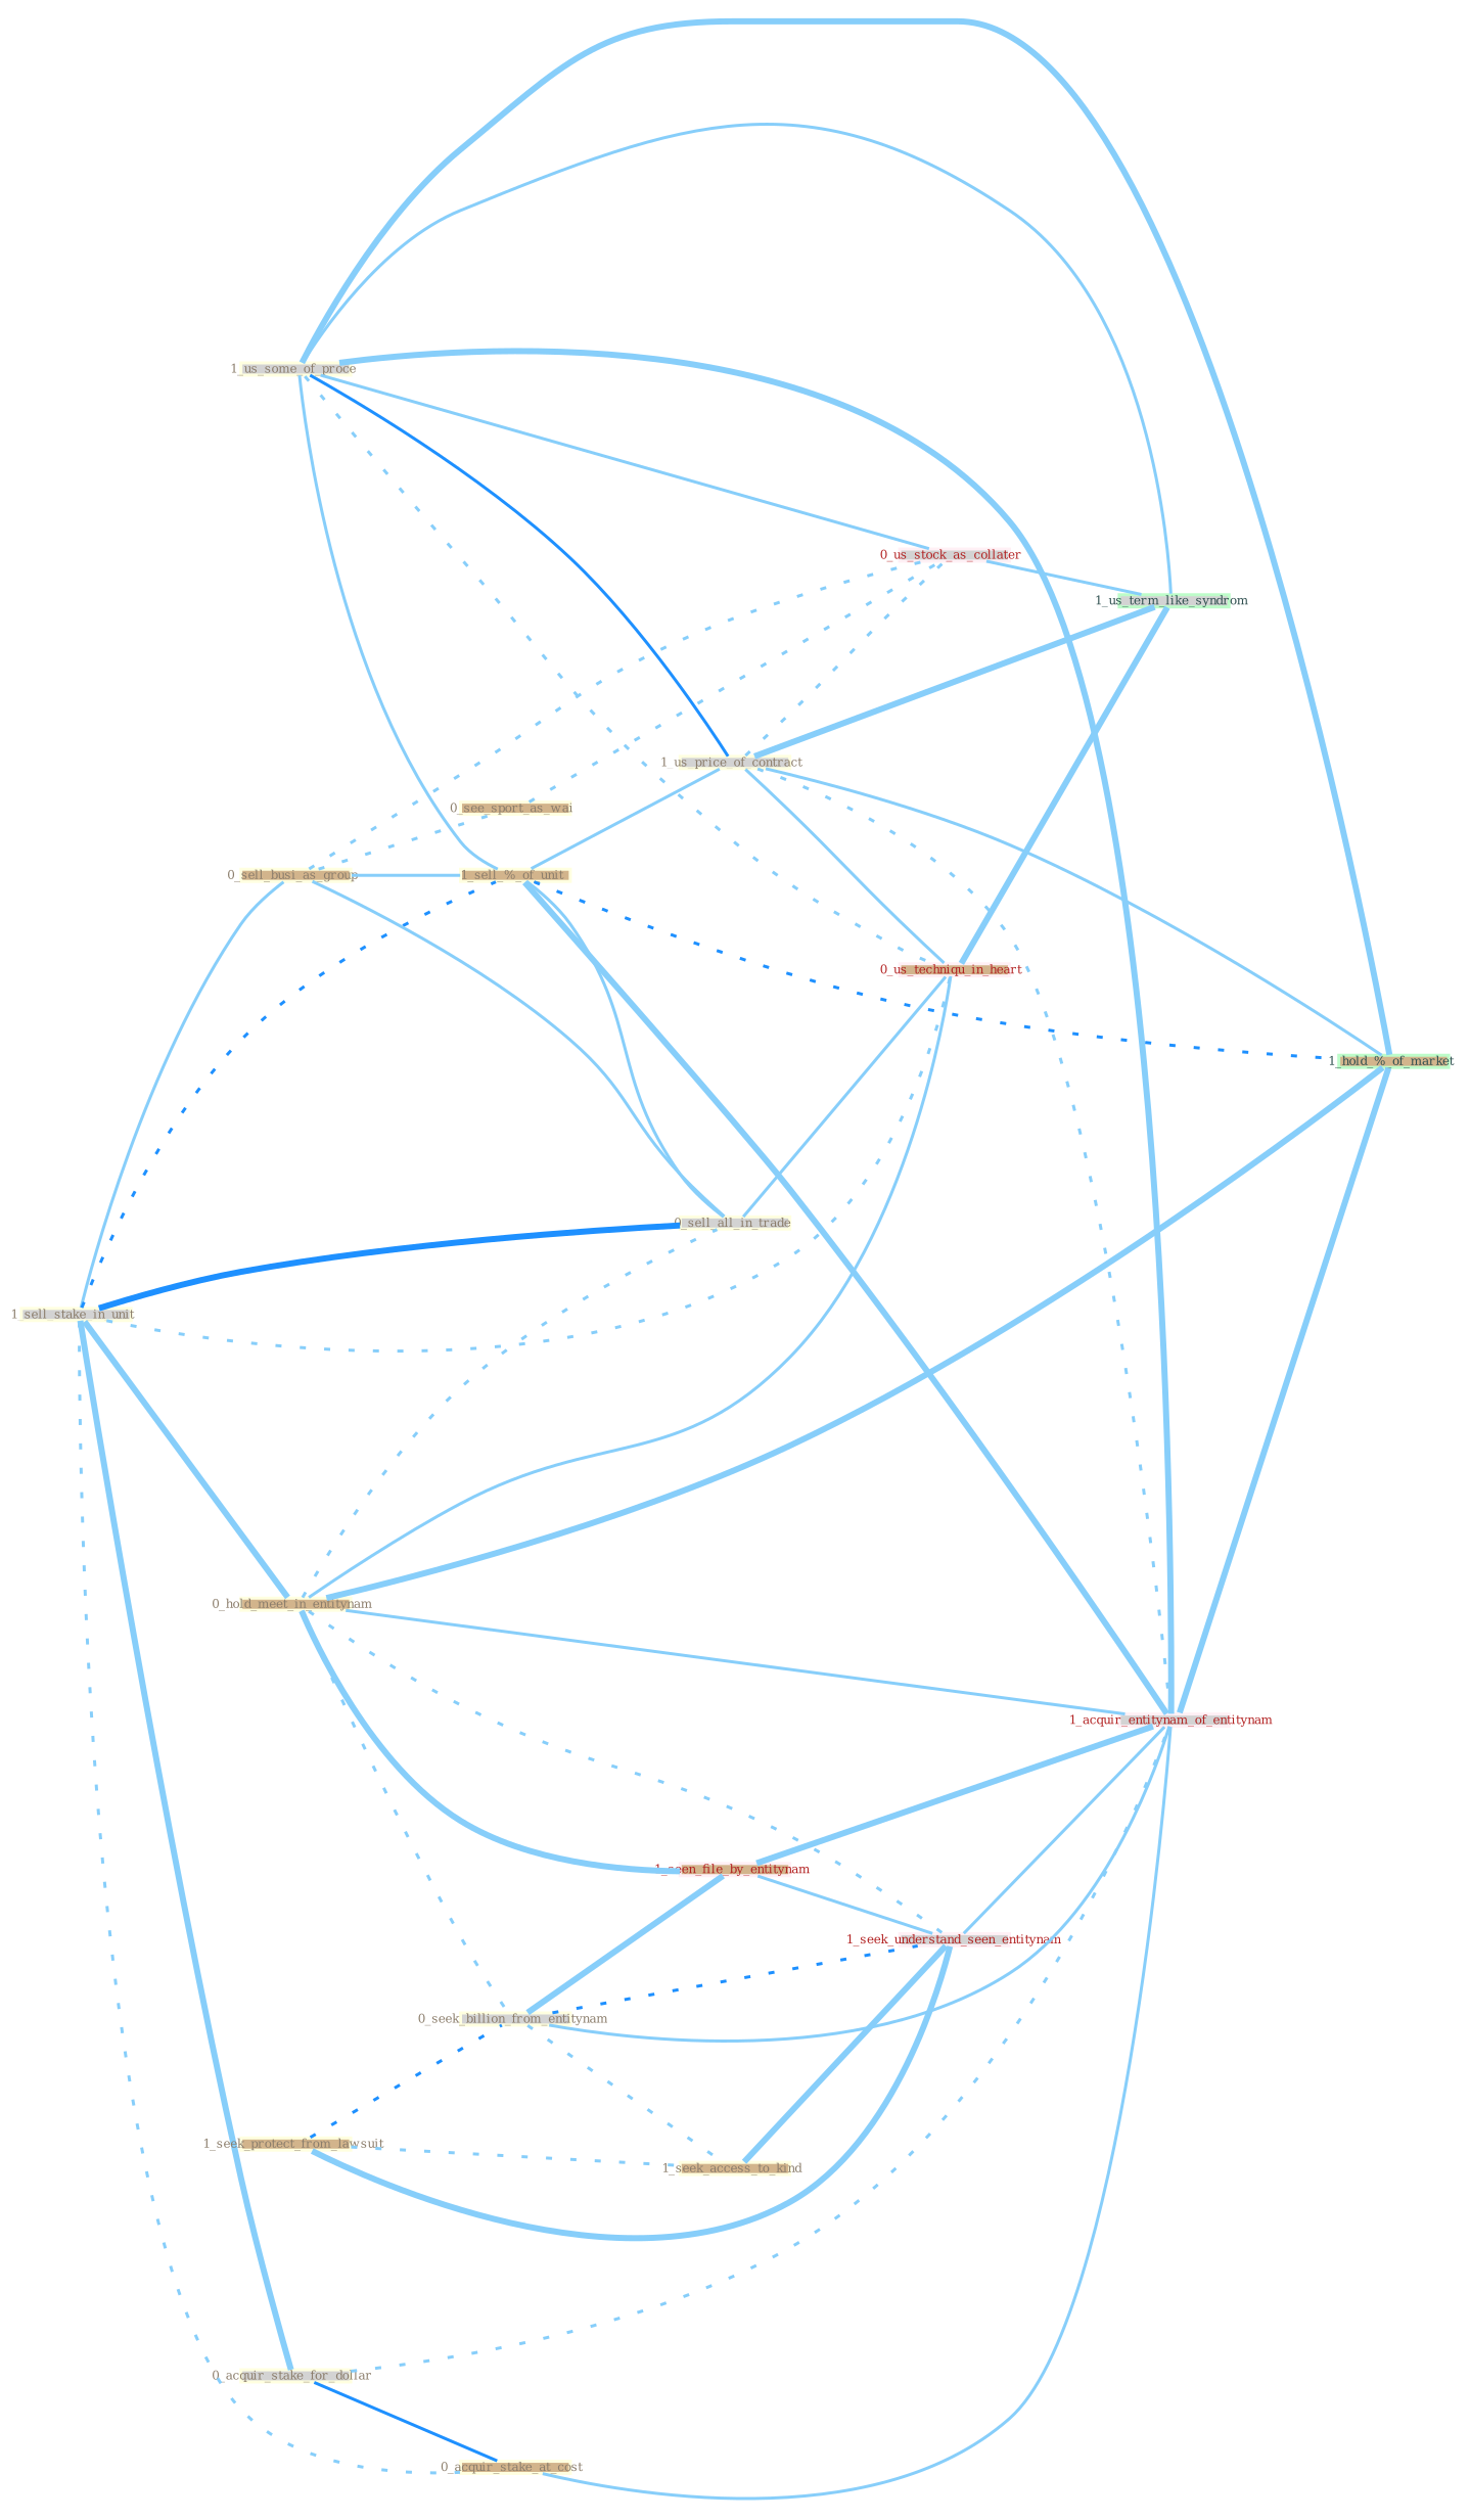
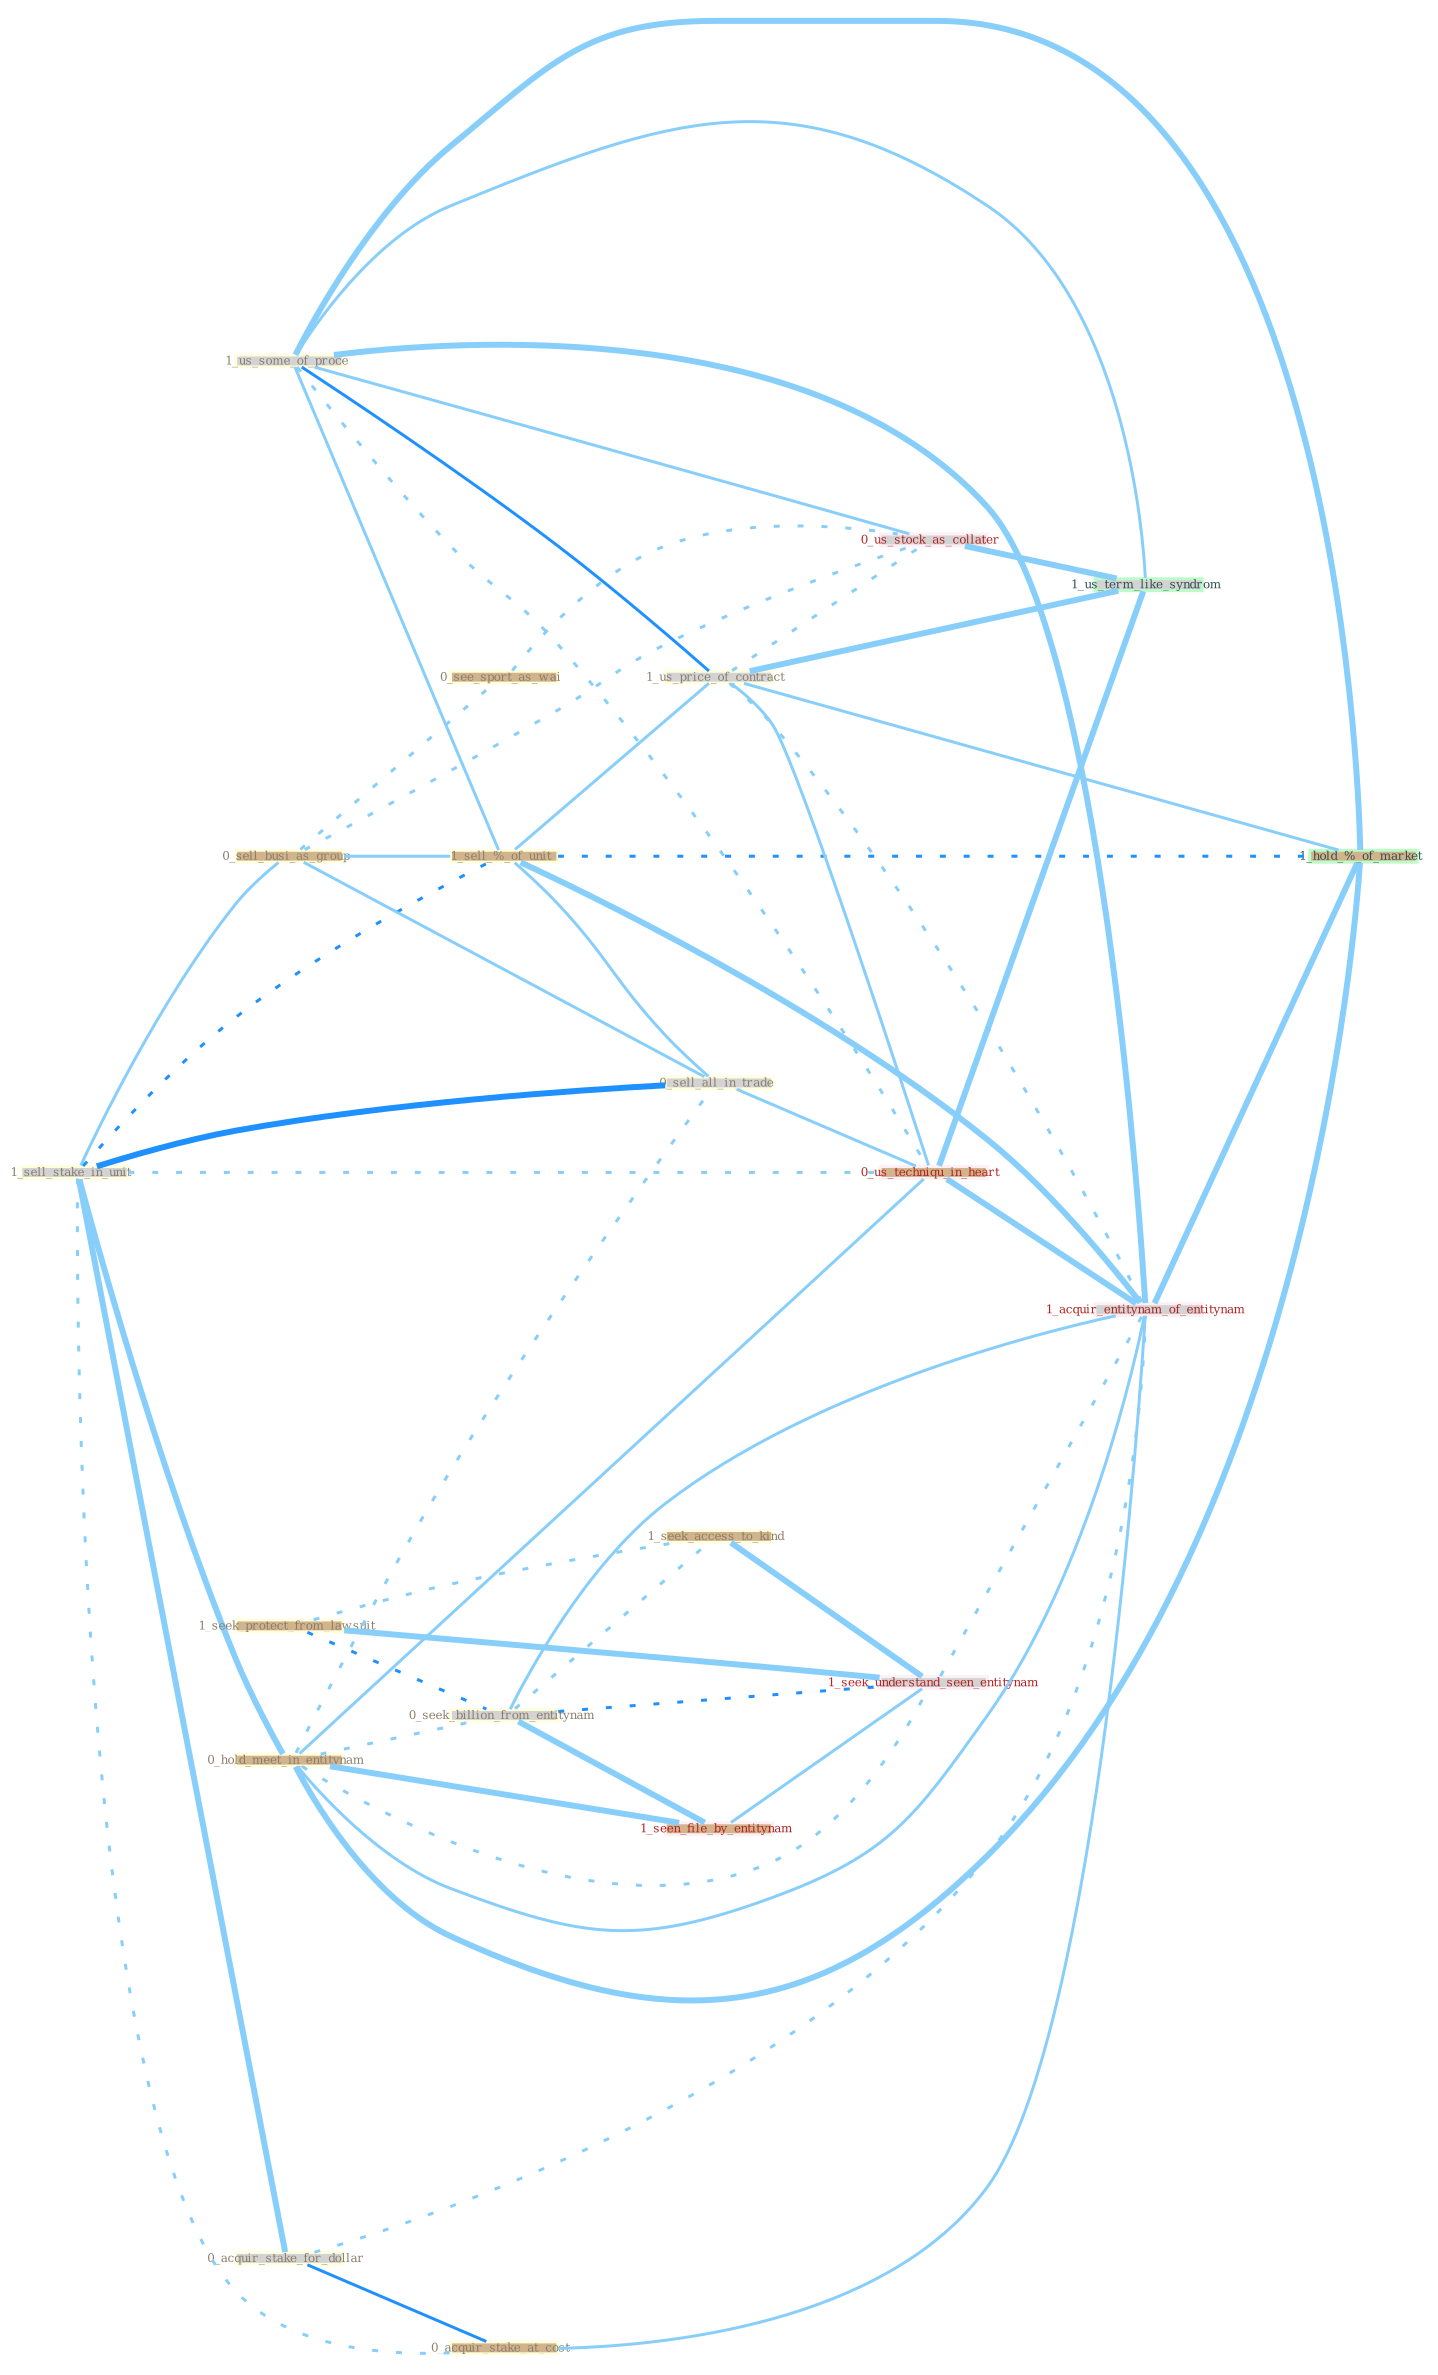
  graph {
    rankdir=LR
    node [color="#ffffe0" fillcolor=lightgrey fixedsize=true fontcolor="#8b7d6b" fontsize=4 shape=polygon style=filled]
    edge [color="#87cefa" style=dotted w=1]
    "1_sell_stake_in_unit " [height=.06 width=.5]
    "0_acquir_stake_for_dollar " [height=.06 width=.5]
    "1_us_some_of_proce " [height=.06 width=.5]
    "1_seek_protect_from_lawsuit " [fillcolor=tan height=.06 width=.5]
    "0_sell_busi_as_group " [fillcolor=tan height=.06 width=.5]
    "0_acquir_stake_at_cost " [fillcolor=tan height=.06 width=.5]
    "0_hold_meet_in_entitynam " [fillcolor=tan height=.06 width=.5]
    "0_seek_billion_from_entitynam " [height=.06 width=.5]
    "1_sell_%_of_unit " [fillcolor=tan height=.06 width=.5]
    "0_sell_all_in_trade " [height=.06 width=.5]
    "0_see_sport_as_wai " [fillcolor=tan height=.06 width=.5]
    "1_us_price_of_contract " [height=.06 width=.5]
    "1_seek_access_to_kind " [fillcolor=tan height=.06 width=.5]
    "1_seen_file_by_entitynam " [color="#fff0f5" fillcolor=tan fontcolor="#b22222" height=.06 width=.5]
    "0_us_stock_as_collater " [color="#fff0f5" fontcolor="#b22222" height=.06 width=.5]
    n16 [color="#fff0f5" fontcolor="#b22222" height=.06 label="1_seek_understand_seen_entitynam" width=.5]
    "1_acquir_entitynam_of_entitynam " [color="#fff0f5" fontcolor="#b22222" height=.06 width=.5]
    "0_us_techniqu_in_heart " [color="#fff0f5" fillcolor=tan fontcolor="#b22222" height=.06 width=.5]
    "1_us_term_like_syndrom " [color="#BDFCC9" fontcolor="#2f4f4f" height=.06 width=.5]
    "1_hold_%_of_market " [color="#BDFCC9" fillcolor=tan fontcolor="#2f4f4f" height=.06 width=.5]
    subgraph sub_1 {
      "1_sell_stake_in_unit "
      "0_acquir_stake_for_dollar "
      "1_us_some_of_proce "
      "1_seek_protect_from_lawsuit "
      "0_sell_busi_as_group "
      "0_acquir_stake_at_cost "
      "0_hold_meet_in_entitynam "
      "0_seek_billion_from_entitynam "
      "1_sell_%_of_unit "
      "0_sell_all_in_trade "
      "0_see_sport_as_wai "
      "1_us_price_of_contract "
      "1_seek_access_to_kind "
    }
    subgraph sub_2 {
      "1_seen_file_by_entitynam "
      "0_us_stock_as_collater "
      n16
      "1_acquir_entitynam_of_entitynam "
      "0_us_techniqu_in_heart "
    }
    "1_sell_stake_in_unit " -- "0_acquir_stake_for_dollar " [style=bold]
    "1_sell_stake_in_unit " -- "0_sell_busi_as_group " [style=solid]
    "1_sell_stake_in_unit " -- "0_acquir_stake_at_cost "
    "1_sell_stake_in_unit " -- "0_hold_meet_in_entitynam " [style=bold]
    "1_sell_stake_in_unit " -- "1_sell_%_of_unit " [color="#1e90ff" w=2]
    "1_sell_stake_in_unit " -- "0_sell_all_in_trade " [color="#1e90ff" style=bold w=2]
    "1_sell_stake_in_unit " -- "0_us_techniqu_in_heart "
    "0_acquir_stake_for_dollar " -- "0_acquir_stake_at_cost " [color="#1e90ff" style=solid w=2]
    "0_acquir_stake_for_dollar " -- "1_acquir_entitynam_of_entitynam "
    "1_us_some_of_proce " -- "1_sell_%_of_unit " [style=solid]
    "1_us_some_of_proce " -- "1_us_price_of_contract " [color="#1e90ff" style=solid w=2]
    "1_us_some_of_proce " -- "0_us_stock_as_collater " [style=solid]
    "1_us_some_of_proce " -- "1_acquir_entitynam_of_entitynam " [style=bold]
    "1_us_some_of_proce " -- "0_us_techniqu_in_heart "
    "1_us_some_of_proce " -- "1_us_term_like_syndrom " [style=solid]
    "1_us_some_of_proce " -- "1_hold_%_of_market " [style=bold]
    "1_seek_protect_from_lawsuit " -- "0_seek_billion_from_entitynam " [color="#1e90ff" w=2]
    "1_seek_protect_from_lawsuit " -- "1_seek_access_to_kind "
    "1_seek_protect_from_lawsuit " -- n16 [style=bold]
    "0_sell_busi_as_group " -- "1_sell_%_of_unit " [style=solid]
    "0_sell_busi_as_group " -- "0_sell_all_in_trade " [style=solid]
    "0_sell_busi_as_group " -- "0_see_sport_as_wai "
    "0_sell_busi_as_group " -- "0_us_stock_as_collater "
    "0_acquir_stake_at_cost " -- "1_acquir_entitynam_of_entitynam " [style=solid]
    "0_hold_meet_in_entitynam " -- "0_seek_billion_from_entitynam "
    "0_hold_meet_in_entitynam " -- "0_sell_all_in_trade "
    "0_hold_meet_in_entitynam " -- "1_seen_file_by_entitynam " [style=bold]
    "0_hold_meet_in_entitynam " -- n16
    "0_hold_meet_in_entitynam " -- "1_acquir_entitynam_of_entitynam " [style=solid]
    "0_hold_meet_in_entitynam " -- "0_us_techniqu_in_heart " [style=solid]
    "0_hold_meet_in_entitynam " -- "1_hold_%_of_market " [style=bold]
    "0_seek_billion_from_entitynam " -- "1_seek_access_to_kind "
    "0_seek_billion_from_entitynam " -- "1_seen_file_by_entitynam " [style=bold]
    "0_seek_billion_from_entitynam " -- n16 [color="#1e90ff" w=2]
    "0_seek_billion_from_entitynam " -- "1_acquir_entitynam_of_entitynam " [style=solid]
    "1_sell_%_of_unit " -- "0_sell_all_in_trade " [style=solid]
    "1_sell_%_of_unit " -- "1_us_price_of_contract " [style=solid]
    "1_sell_%_of_unit " -- "1_acquir_entitynam_of_entitynam " [style=bold]
    "1_sell_%_of_unit " -- "1_hold_%_of_market " [color="#1e90ff" w=2]
    "0_sell_all_in_trade " -- "0_us_techniqu_in_heart " [style=solid]
    "0_see_sport_as_wai " -- "0_us_stock_as_collater "
    "1_us_price_of_contract " -- "0_us_stock_as_collater "
    "1_us_price_of_contract " -- "1_acquir_entitynam_of_entitynam "
    "1_us_price_of_contract " -- "0_us_techniqu_in_heart " [style=solid]
    "1_us_price_of_contract " -- "1_us_term_like_syndrom " [style=bold]
    "1_us_price_of_contract " -- "1_hold_%_of_market " [style=solid]
    "1_seek_access_to_kind " -- n16 [style=bold]
    "1_seen_file_by_entitynam " -- n16 [style=solid]
-   "1_seen_file_by_entitynam " -- "1_acquir_entitynam_of_entitynam " [style=bold]
-   "0_us_stock_as_collater " -- "1_us_term_like_syndrom " [style=solid]
-   n16 -- "1_acquir_entitynam_of_entitynam " [style=solid]
+   "0_us_techniqu_in_heart " -- "1_acquir_entitynam_of_entitynam " [style=bold]
+   "0_us_stock_as_collater " -- "1_us_term_like_syndrom " [style=bold]
+   n16 -- "1_acquir_entitynam_of_entitynam "
    "1_acquir_entitynam_of_entitynam " -- "1_hold_%_of_market " [style=bold]
    "0_us_techniqu_in_heart " -- "1_us_term_like_syndrom " [style=bold]
  }
